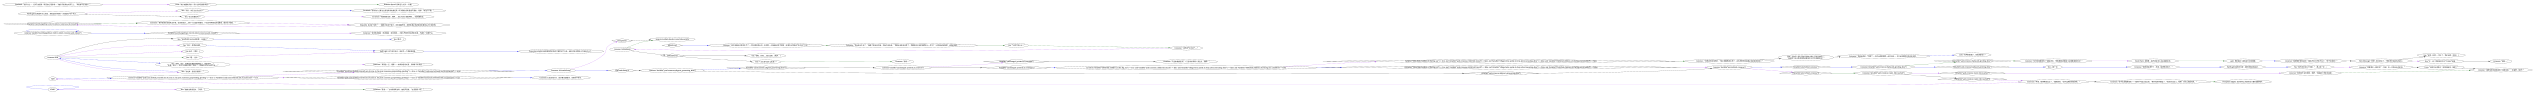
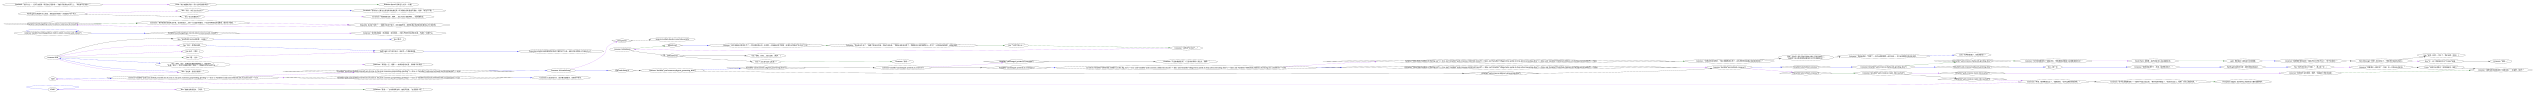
  digraph {
    fontname=Merriweather
    rankdir=LR
    node [fontname=Merriweather]
    edge [color=purple fontname=Merriweather]
    n1 [label=START]
    n2 [label="You: “抱歉这样接近你。”[离开。]"]
    n3 [label=input]
    n4 [label="Cunoesse: Variable[\"yard.cuno_locked_yourself_out_of_cuno_in_his_post_cunoesse_gunpointing_greeting\"] == true  or  Variable[\"yard.cuno_befriend_lost_to_cunoesse\"] == true"]
    n5 [label="Variable[\"yard.cuno_locked_yourself_out_of_cuno_in_his_post_cunoesse_gunpointing_greeting\"] == true  or  Variable[\"yard.cuno_befriend_lost_to_cunoesse\"] == true" shape=diamond]
    n6 [label="!(Variable[\"yard.cuno_locked_yourself_out_of_cuno_in_his_post_cunoesse_gunpointing_greeting\"] == true  or  Variable[\"yard.cuno_befriend_lost_to_cunoesse\"] == true)" shape=diamond]
    n7 [label="You: [离开。]"]
    n8 [label="Cunoesse: “我来自森林，*警察*……你不会想要跟我一起过去的……也不会想看我所见到的东西。”"]
    n9 [label="Cuno: “别再折磨她了，快他妈的滚！”"]
    n10 [label="Cunoesse: “猪猡也想知道我是谁？我操你妈——滚蛋吧，猪猡！”"]
    n11 [label="Cunoesse HUB"]
    n12 [label="You: “孩子，跟我说说吧。”"]
    n13 [label="You: “你这用词怎么这么奇怪啊，小姑娘？”"]
    n14 [label="You: 走开。[离开。]"]
    n15 [label="You: “听着，孩子。那股味道难闻到我都吐了，我很好奇……”\n“听着，孩子……那具尸体都让我吐了两次了，我很好奇为什么你不会……”"]
    n16 [label="You: “嘿，小孩！”"]
    n17 [label="You: “你过来，围栏后面那个。”"]
    n18 [label="Half Light: 这个孩子远比，远比另一个要难搞得多。"]
    n19 [label="Cunoesse: “离我远一点，猪猡——如果你逼得太紧，后果将不堪设想。”"]
    n20 [label="Cunoesse: “你不会想招惹我的——我的手可是沾过血的。”帽子被压得更低了。“我没来过这儿，猪猡。你什么都没看见。”"]
    n21 [label="Perception (Sight): 你仍然可以从围栏后方看到她的帽子。"]
    n22 [label="You: 上前一步。"]
    n23 [label="Cunoesse: “看来我该离开了，坤诺。猪猡来抓我了。”"]
    n24 [label="Half Light: 她所言非虚，那种恐惧是真实的。"]
    n25 [label="Cunoesse: “又想偷偷接近我了？又想杀掉我吗？滚远点，猪猡！”"]
    n26 [label="Cunoesse: Variable[\"yard.hangedman_tried_to_shoot_cunoesse_and_missed\"]"]
    n27 [label="Variable[\"yard.hangedman_tried_to_shoot_cunoesse_and_missed\"]" shape=diamond]
    n28 [label="Cunoesse: “谋杀情况属实，情况属实，他们给我……”她几乎要消失在围栏后面，只露出一顶帽子尖。"]
    n29 [label="!(Variable[\"yard.hangedman_tried_to_shoot_cunoesse_and_missed\"])" shape=diamond]
    n30 [label="Cunoesse: “真不敢相信你竟然没开枪。该死的懦夫……像个小丑似的挥着抢。下次你再用那玩意指着我，最好扣下扳机。”"]
    n31 [label="Empathy: 她还在*这里*——都因为你是个懦夫，没有朝她开枪。那种轻蔑之情浓郁的需要用尖刀才能穿透。"]
    n32 [label="Perception (Sight): 她抓着围栏的指关节都变成了白色，她已经在这里怒火中烧好几天了。"]
    n33 [label="Cunoesse: “真不敢相信你竟然失手了……我们离得那么近，你和我……真他妈的笨手笨脚！你看不出我现在*死不掉*了吗！”"]
    n34 [label="Cunoesse: “我永远出不去了。”她摸了摸自己的脸，和自己的身体。“我要永远留在这里了，我要跟你们这群猪猡耗上一辈子了！该死的咸湿猪猡。该死的渔民。”"]
    n35 [label="You: “*渔民*是什么？”"]
    n36 [label="Kim Kitsuragi: “来吧，我们得走了。”警督把手搭在你的肩上。"]
    n37 [label="You: “好吧，好吧……可以了，我们走吧。[离开。]"]
    n38 [label="You: “不，金！我想听听关于*女水妖*的事！”"]
    n39 [label="Cunoesse: “喵呜……”"]
    n40 [label="Half Light: 如果真有什么的话，那就是你害怕有一天她会把*你*带走……"]
    n41 [label="You: “没有，你怎么会这么说？”"]
    n42 [label="You: “你正在睡觉吗？”"]
    n43 [label="Cunoesse: “那你为什么要这么鬼鬼祟祟地接近我？吓到我的后果是很严重的，猪猡，*相当*严重。”"]
    n44 [label="Cunoesse: “别跟我耍花招，猪猡……你以为自己很聪明吗……”她轻蔑地说。"]
    n45 [label="Cunoesse: “基佬…….”在你悄悄离去时，她低声说道。“去查查那个吧。”"]
    n46 [label="Cunoesse: “猪猡要来带我走吗？”她的声音几乎听不见了。“想干掉我吗？”"]
    n47 [label="Cuno: “这是怎么回事儿？你想拉她吗，猪猡？”"]
    n48 [label="Cunoesse: Variable[\"TASK.find_children_of_the_big_sea\"] == true  and  Variable[\"yard.cunoesse_child_feld_mural\"] == false  and  Variable[\"village.twins_spoke_to_boys_about_swearing_done\"] == false  and  Variable[\"TASK.find_children_of_the_big_sea_cancelled\"] == false"]
    n49 [label="Variable[\"TASK.find_children_of_the_big_sea\"] == true  and  Variable[\"yard.cunoesse_child_feld_mural\"] == false  and  Variable[\"village.twins_spoke_to_boys_about_swearing_done\"] == false  and  Variable[\"TASK.find_children_of_the_big_sea_cancelled\"] == false" shape=diamond]
    n50 [label="!(Variable[\"TASK.find_children_of_the_big_sea\"] == true  and  Variable[\"yard.cunoesse_child_feld_mural\"] == false  and  Variable[\"village.twins_spoke_to_boys_about_swearing_done\"] == false  and  Variable[\"TASK.find_children_of_the_big_sea_cancelled\"] == false)" shape=diamond]
    n51 [label="Cunoesse: 一阵风轻轻吹过围栏。“猪从猪圈里跑出来了。在你把事情全搞砸之前赶紧给我滚！”"]
    n52 [label="Cunoesse: Variable[\"auto.behind_cunoesse\"]"]
    n53 [label="You: “是你吗？风让我去寻找的大海之子就是你吗？”\n“是你吗？风让我去寻找的康米主义之子就是你吗？”"]
    n54 [label="Variable[\"auto.behind_cunoesse\"]" shape=diamond]
    n55 [label="!(Variable[\"auto.behind_cunoesse\"])" shape=diamond]
    n56 [label="Cunoesse: Variable[\"yard.cunoesse_backyard_greeting_done\"]"]
    n57 [label="Cunoesse: Variable[\"yard.cunoesse_main_hub_reached\"]"]
    n58 [label="Variable[\"yard.cunoesse_backyard_greeting_done\"]" shape=diamond]
    n59 [label="!(Variable[\"yard.cunoesse_backyard_greeting_done\"])" shape=diamond]
    n60 [label="Variable[\"yard.cunoesse_main_hub_reached\"]" shape=diamond]
    n61 [label="!(Variable[\"yard.cunoesse_main_hub_reached\"])" shape=diamond]
    n62 [label="You: “我只想问你几个问题。”（再上前一步。）"]
    n63 [label="Cunoesse: “我要离开一段时间了，坤诺。有一生那么长的时间。”"]
    n64 [label="Cunoesse: “喵呜……”"]
    n65 [label="Cunoesse: 女孩无视了你。就好像在她看来，你根本不存在。"]
    n66 [label="Cunoesse: Variable[\"yard.cunoesse_altgreet_gunwaving_done\"]"]
    n67 [label="Variable[\"yard.cunoesse_altgreet_gunwaving_done\"]" shape=diamond]
    n68 [label="!(Variable[\"yard.cunoesse_altgreet_gunwaving_done\"])" shape=diamond]
    n69 [label="Cunoesse: Variable[\"yard.hanged_pointed_at_cunoesse\"]"]
    n70 [label="Variable[\"yard.hanged_pointed_at_cunoesse\"]" shape=diamond]
    n71 [label="!(Variable[\"yard.hanged_pointed_at_cunoesse\"])" shape=diamond]
    n72 [label="Cunoesse: “我死也不会告密的，猪猡。”她躲到了围栏的后面。"]
    n73 [label="Cunoesse: “坤诺，猪猡离我太近了，”她轻蔑到。“该不是来刺杀我的吧。”"]
    n74 [label="Cunoesse: “该死的*女水妖*……”"]
    n75 [label="Cunoesse: IsKimHere()"]
    n76 [label="Cunoesse: IsCunoInParty()"]
    n77 [label="Perception()" shape=diamond]
    n78 [label="!(IsCunoInParty())" shape=diamond]
    n79 [label="Jump to: [seafort.deserter_cuno_fake_switch]"]
    n80 [label="Reaction Speed: 原来是个女孩……有趣。"]
    n81 [label="Cunoesse: “你打算偷袭我吗？”她低语到。“想割断我的喉咙？趁我睡着的时候？”"]
    n82 [label="Savoir Faire: 很明显，她不喜欢有人站在她的身后。"]
    n83 [label="Logic: 逻辑错误！她现在可没有睡着。"]
    n84 [label="IsKimHere()" shape=diamond]
    n85 [label="!(IsKimHere())" shape=diamond]
    n86 [label="You: “*女水妖*是什么意思？”"]
    n87 [label="You: “好吧，好吧……我们走吧。[离开。]"]
    n88 [label="Cunoesse: “这算什么……小孩子的把戏？该死的心理游戏……”她的手指按在太阳穴上。“我死都不会说的！”"]
    n89 [label="Cuno: “快从她面前消失！有什么事直接跟我说！”"]
    n1 -> n1 [color=blue]
    n1 -> n2
    n2 -> n45 [color=darkgreen]
    n3 -> n4 [color=blue]
    n4 -> n5
    n4 -> n6
    n5 -> n65 [color=blue]
    n6 -> n76 [color=blue]
    n8 -> n9 [color=blue]
    n11 -> n12
    n11 -> n13 [color=black]
    n11 -> n14
    n11 -> n15 [color=blue]
    n11 -> n16 [color=darkgreen]
    n11 -> n17
    n12 -> n18 [color=blue]
    n13 -> n7 [color=blue]
    n15 -> n19
    n16 -> n18
    n17 -> n11 [color=blue]
    n18 -> n32 [color=blue]
    n20 -> n21 [color=darkgreen]
    n22 -> n23 [color=blue]
    n23 -> n24 [color=blue]
    n24 -> n62 [color=blue]
    n26 -> n26 [color=blue]
    n26 -> n27 [color=blue]
    n27 -> n28
    n29 -> n30 [color=darkgreen]
    n30 -> n31
    n31 -> n29
    n33 -> n34 [color=darkgreen]
    n34 -> n35 [color=darkgreen]
    n35 -> n74 [color=darkgreen]
    n36 -> n37 [color=black]
    n36 -> n38
    n38 -> n39 [color=black]
    n40 -> n41
    n40 -> n42 [color=black]
    n41 -> n43 [color=blue]
    n42 -> n44
    n46 -> n36 [color=black]
    n47 -> n10 [color=black]
    n48 -> n49
    n48 -> n50 [color=blue]
    n49 -> n51 [color=darkgreen]
    n50 -> n52
    n51 -> n53 [color=black]
    n52 -> n54 [color=blue]
    n52 -> n55
    n53 -> n8 [color=black]
    n54 -> n56 [color=blue]
    n55 -> n57 [color=darkgreen]
    n56 -> n58 [color=blue]
    n56 -> n59 [color=darkgreen]
    n57 -> n60
    n57 -> n61 [color=black]
    n58 -> n22 [color=blue]
    n59 -> n81 [color=darkgreen]
    n60 -> n72
    n61 -> n73
    n62 -> n63
    n63 -> n47 [color=black]
    n66 -> n67 [color=black]
    n66 -> n68 [color=blue]
    n67 -> n52 [color=black]
    n68 -> n69 [color=black]
    n69 -> n70
    n69 -> n71 [color=black]
    n70 -> n25 [color=black]
    n71 -> n48 [color=blue]
    n72 -> n10 [color=darkgreen]
    n73 -> n3
    n73 -> n20 [color=black]
    n74 -> n75
-   n75 -> n79 [color=darkgreen]
+   n75 -> n84 [color=darkgreen]
    n75 -> n85 [color=black]
    n76 -> n77
    n76 -> n78 [color=blue]
    n77 -> n79 [color=black]
    n78 -> n66 [color=black]
    n81 -> n82
    n82 -> n83 [color=darkgreen]
    n83 -> n46 [color=blue]
    n84 -> n33 [color=blue]
    n85 -> n86 [color=black]
    n85 -> n87 [color=black]
    n86 -> n64 [color=darkgreen]
    n88 -> n89
    n89 -> n80 [color=darkgreen]
  }
